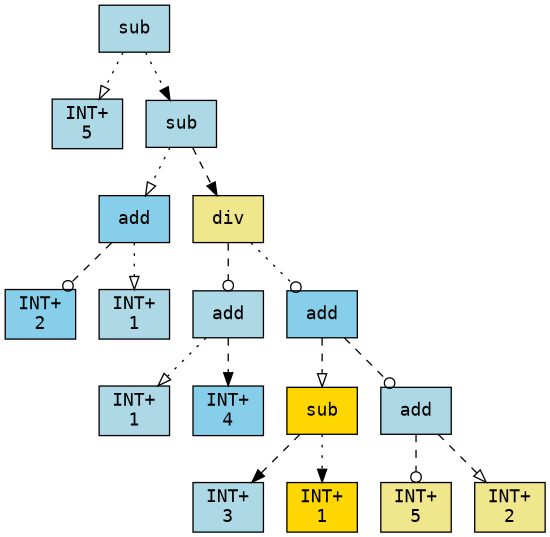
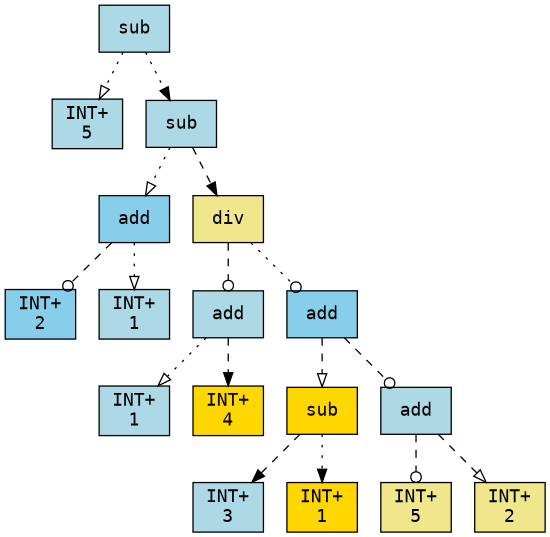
  digraph {
    fontname="DejaVu Sans Mono"
    node [shape=box style=filled fillcolor=lightblue fontname="DejaVu Sans Mono"]
    edge [style=dashed arrowhead=onormal fontname="DejaVu Sans Mono"]
    n1 [label=sub]
    n2 [label="INT+\n5"]
    n3 [label=sub]
    n4 [label=add fillcolor=skyblue]
    n5 [label=div fillcolor=khaki]
    n6 [label="INT+\n2" fillcolor=skyblue]
    n7 [label="INT+\n1"]
    n8 [label=add]
    n9 [label=add fillcolor=skyblue]
    n10 [label="INT+\n1"]
-   n11 [label="INT+\n4" fillcolor=skyblue]
+   n11 [label="INT+\n4" fillcolor=gold]
    n12 [label=sub fillcolor=gold]
    n13 [label=add]
    n14 [label="INT+\n3"]
    n15 [label="INT+\n1" fillcolor=gold]
    n16 [label="INT+\n5" fillcolor=khaki]
    n17 [label="INT+\n2" fillcolor=khaki]
    n1 -> n2 [style=dotted]
    n1 -> n3 [style=dotted arrowhead=normal]
    n3 -> n4 [style=dotted]
    n3 -> n5 [arrowhead=normal]
    n4 -> n6 [arrowhead=odot]
    n4 -> n7 [style=dotted]
    n5 -> n8 [arrowhead=odot]
    n5 -> n9 [style=dotted arrowhead=odot]
    n8 -> n10 [style=dotted]
    n8 -> n11 [arrowhead=normal]
    n9 -> n12
    n9 -> n13 [arrowhead=odot]
    n12 -> n14 [arrowhead=normal]
    n12 -> n15 [style=dotted arrowhead=normal]
    n13 -> n16 [arrowhead=odot]
    n13 -> n17
  }
